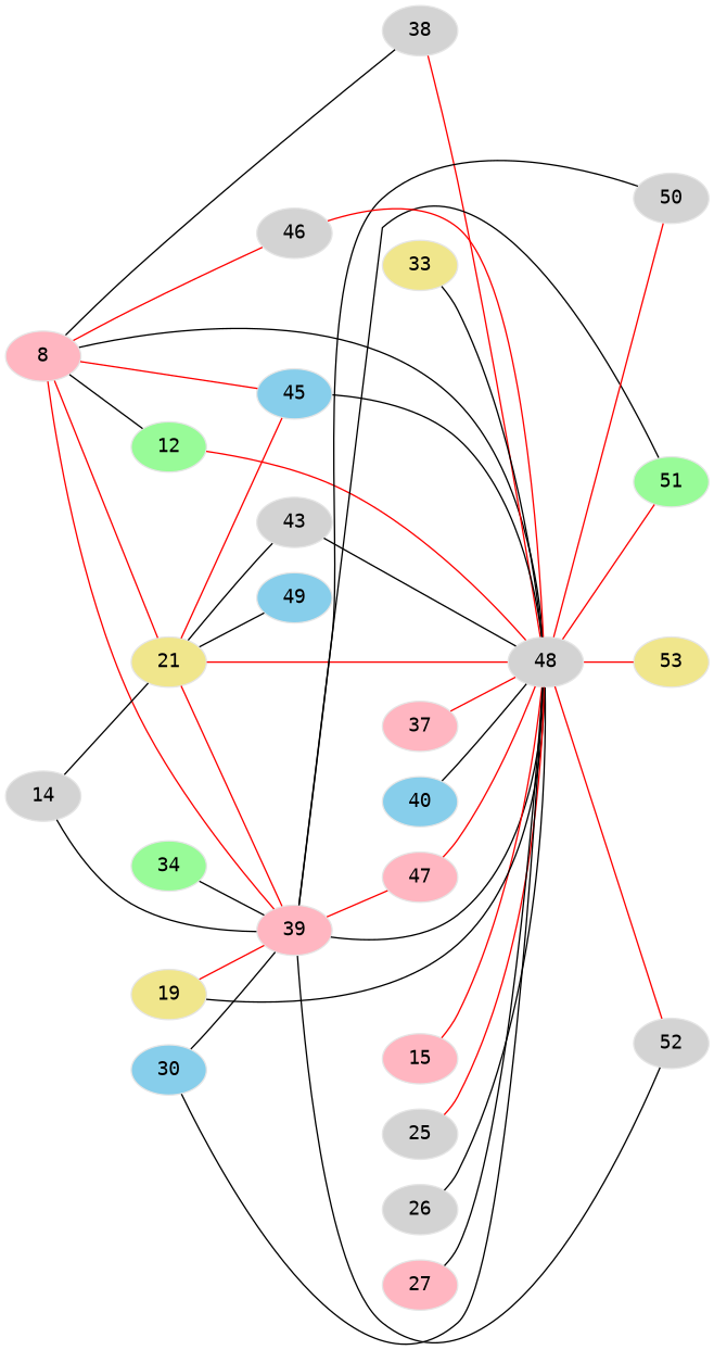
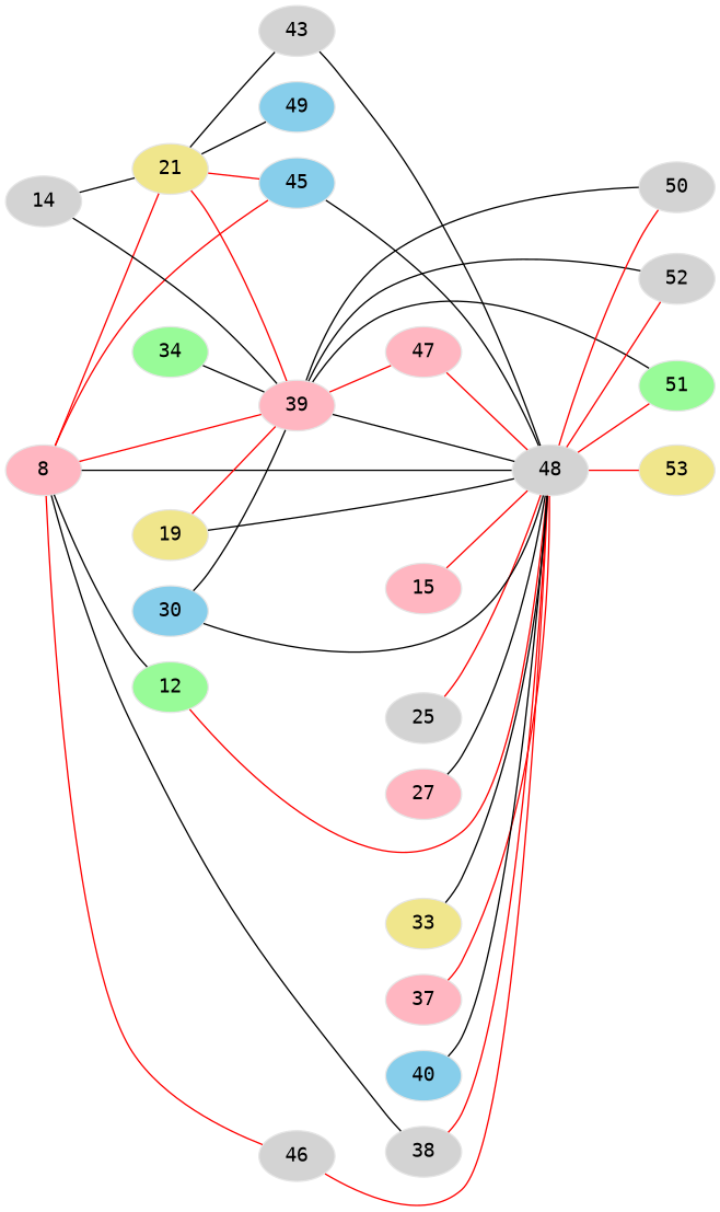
  graph {
    fontname="DejaVu Sans Mono"
    rankdir=LR
    node [color=gray90 fillcolor=lightgrey fontname="DejaVu Sans Mono" style=filled]
    edge [color=black fontname="DejaVu Sans Mono"]
    8 [fillcolor=lightpink super="+7"]
    12 [fillcolor=palegreen]
    21 [fillcolor=khaki super="+18+6"]
    38 [super="+32+31"]
    39 [fillcolor=lightpink super="+36+10"]
    45 [fillcolor=skyblue super="+42"]
    46
    48 [super="+44+16+17+41+5"]
    43
    49 [fillcolor=skyblue super="+29"]
    47 [fillcolor=lightpink]
    50
    51 [fillcolor=palegreen]
    52
    53 [fillcolor=khaki]
    14
    15 [fillcolor=lightpink]
    19 [fillcolor=khaki]
    25
-   26
    27 [fillcolor=lightpink super="+20"]
    30 [fillcolor=skyblue super="+11"]
    33 [fillcolor=khaki]
    34 [fillcolor=palegreen]
    37 [fillcolor=lightpink]
    40 [fillcolor=skyblue]
    8 -- 12 [weight=2]
    8 -- 21 [color=red weight=4]
    8 -- 38
    8 -- 39 [color=red weight=5]
    8 -- 45 [color=red]
    8 -- 46 [color=red]
    8 -- 48 [weight=10]
    12 -- 48 [color=red]
    21 -- 39 [color=red weight=4]
    21 -- 45 [color=red weight=3]
-   21 -- 48 [color=red weight=11]
    21 -- 43
    21 -- 49
    38 -- 48 [color=red weight=6]
    39 -- 48 [weight=11]
    39 -- 47 [color=red]
    39 -- 50
    39 -- 51
    39 -- 52
    45 -- 48
    46 -- 48 [color=red]
    48 -- 50 [color=red]
    48 -- 51 [color=red]
    48 -- 52 [color=red]
    48 -- 53 [color=red weight=2]
    43 -- 48
    47 -- 48 [color=red]
    14 -- 21
    14 -- 39
    15 -- 48 [color=red weight=2]
    19 -- 39 [color=red]
    19 -- 48
    25 -- 48 [color=red weight=2]
-   26 -- 48 [weight=2]
    27 -- 48 [weight=3]
    30 -- 39 [weight=2]
    30 -- 48
    33 -- 48 [weight=2]
    34 -- 39 [weight=2]
    37 -- 48 [color=red weight=2]
    40 -- 48 [weight=2]
  }
